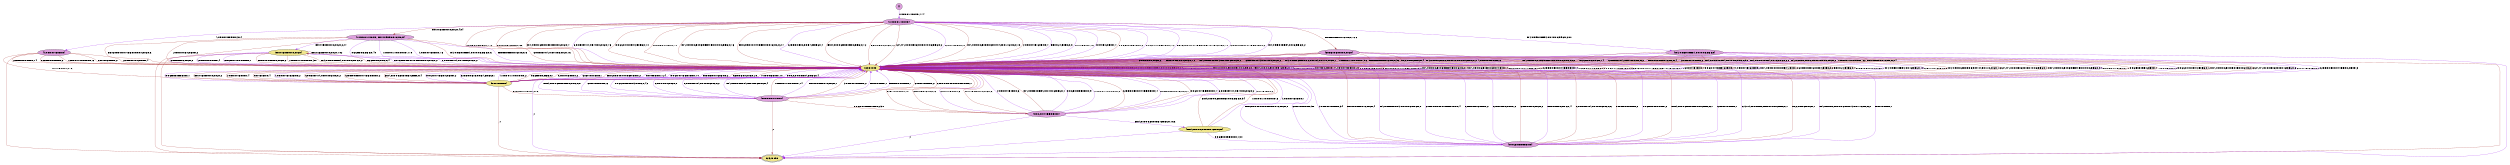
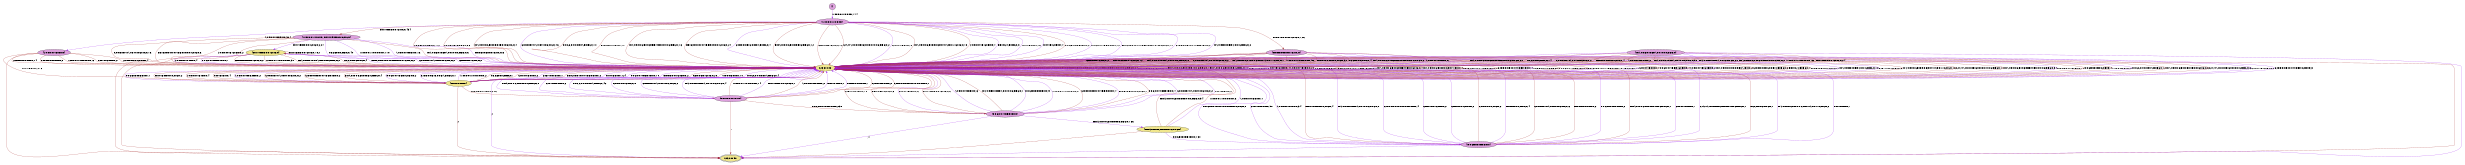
  digraph {
    node [fillcolor=plum style=filled]
    edge [color=brown]
    n1 [label="[]" width=0.5]
    n2 [label="[WINDOW-LOAD]" width=0.5]
    n3 [label="[SURNAME-FILL]" width=0.5]
    n4 [label="[WINDOW-LOAD, PAYMETHOD-CLICK]" width=0.5]
    x23300e8 [fillcolor=khaki width=0.5]
    n6 [label="[FARE_DETAIL-CLICK]" width=0.5]
    n7 [label="[INSURED_PERSON-UNCHECK]" width=0.5]
    n8 [fillcolor=khaki label="[NAME-FILL]" width=0.5]
    x2328058 [fillcolor=khaki peripheries=2 width=0.5]
    n10 [fillcolor=khaki label="[PAYMETHOD-CLICK]" width=0.5]
    n11 [label="[BIRTHDAY-FILL]" width=0.5]
    n12 [label="[DOCNUMBER-FILL]" width=0.5]
    n13 [fillcolor=khaki label="[EXIST_DOCEXPIRE-CHECK]" width=0.5]
    n14 [label="[DOCEXPIRE-FILL]" width=0.5]
    n1 -> n2 [color=purple label="WINDOW-LOAD/774"]
    n2 -> n3 [color=purple label="SURNAME-FILL/304"]
    n2 -> n4 [label="PAYMETHOD-CLICK/434"]
    n2 -> x23300e8 [label="ACCEPT-CHECK/112"]
    n2 -> x23300e8 [label="PROFILE-CHECK/66"]
    n2 -> x23300e8 [label="INSURANCE_INFO_EDIT-CLICK/4"]
    n2 -> x23300e8 [color=purple label="CONFIRM_SUBMIT-CLICK/46"]
    n2 -> x23300e8 [label="DOCCOUNTRY-SELECT/10"]
    n2 -> x23300e8 [label="BIRTHDAY-FILL/10"]
    n2 -> x23300e8 [label="INSURANCE_AGREEMENT-UNCHECK/16"]
    n2 -> x23300e8 [label="FF_CARD_NUMBER_ADD-CLICK/24"]
    n2 -> x23300e8 [color=purple label="C_PHONE_CODE-SELECT/4"]
    n2 -> x23300e8 [label="EXIST_DOCEXPIRE-CHECK/12"]
    n2 -> x23300e8 [label="GENDER-CLICK/12"]
    n2 -> x23300e8 [label="C_SMS_NOTIFICATION-UNCHECK/2"]
    n2 -> x23300e8 [color=purple label="C_NAME-FILL/8"]
    n2 -> x23300e8 [label="INSURANCE_PROGRAM_SHOW-CLICK/18"]
    n2 -> x23300e8 [label="SURNAME-CLEAR/4"]
    n2 -> x23300e8 [color=purple label="FF_AC-SELECT/8"]
    n2 -> x23300e8 [color=purple label="NAME-FILL/16"]
    n2 -> x23300e8 [color=purple label="NAME-CLEAR/4"]
    n2 -> x23300e8 [label="DOCEXPIRE-FILL/2"]
    n2 -> x23300e8 [color=purple label="DOCNUMBER-FILL/12"]
    n2 -> x23300e8 [color=purple label="FF_CARD_NUMBER_REMOVE-CLICK/10"]
    n2 -> x23300e8 [color=purple label="C_PHONE_NUMBER-FILL/2"]
    n2 -> x23300e8 [color=purple label="INSURED_PERSON-CHECK/2"]
    n2 -> n6 [label="FARE_DETAIL-CLICK/126"]
-   n2 -> n7 [color=purple label="INSURED_PERSON-UNCHECK/280"]
    n3 -> x23300e8 [label="SURNAME-CLEAR/4"]
    n3 -> x23300e8 [label="SURNAME-FILL/14"]
    n3 -> x23300e8 [label="BIRTHDAY-FILL/2"]
    n3 -> x23300e8 [label="WINDOW-UNLOAD/6"]
    n3 -> x23300e8 [label="NAME-CLEAR/2"]
    n3 -> n8 [label="NAME-FILL/276"]
    n3 -> x2328058
    n4 -> x23300e8 [color=purple label="ACCEPT-CHECK/40"]
    n4 -> x23300e8 [color=purple label="WINDOW-UNLOAD/118"]
    n4 -> x23300e8 [color=purple label="SURNAME-FILL/16"]
    n4 -> x23300e8 [label="INSURED_PERSON-UNCHECK/6"]
    n4 -> x23300e8 [color=purple label="FARE_DETAIL-CLICK/6"]
    n4 -> x23300e8 [label="CONFIRM_SUBMIT-CLICK/16"]
    n4 -> x23300e8 [label="FF_CARD_NUMBER_ADD-CLICK/6"]
    n4 -> x23300e8 [label="SURNAME-CLEAR/2"]
    n4 -> x2328058
    n4 -> n10 [color=purple label="PAYMETHOD-CLICK/224"]
    x23300e8 -> x23300e8 [color=purple label="GENDER-CLICK/6"]
    x23300e8 -> x23300e8 [label="PROFILE-CHECK/26"]
    x23300e8 -> x23300e8 [label="WINDOW-UNLOAD/84"]
    x23300e8 -> x23300e8 [color=purple label="FF_CARD_NUMBER_ADD-CLICK/26"]
    x23300e8 -> x23300e8 [label="CONFIRM_SUBMIT-CLICK/84"]
    x23300e8 -> x23300e8 [color=purple label="BIRTHDAY-FILL/10"]
    x23300e8 -> x23300e8 [color=purple label="ACCEPT-CHECK/14"]
    x23300e8 -> x23300e8 [color=purple label="INSURANCE_AGREEMENT-CHECK/2"]
    x23300e8 -> x23300e8 [color=purple label="INSURED_PERSON-UNCHECK/24"]
    x23300e8 -> x23300e8 [label="PAYMETHOD-CLICK/10"]
    x23300e8 -> x23300e8 [color=purple label="EXIST_DOCEXPIRE-UNCHECK/4"]
    x23300e8 -> x23300e8 [label="EXIST_DOCEXPIRE-CHECK/10"]
    x23300e8 -> x23300e8 [color=purple label="C_EMAIL-FILL/8"]
    x23300e8 -> x23300e8 [color=purple label="NAME-CLEAR/4"]
    x23300e8 -> x23300e8 [label="SURNAME-FILL/20"]
    x23300e8 -> x23300e8 [label="DOCEXPIRE-FILL/6"]
    x23300e8 -> x23300e8 [label="FF_CARD_NUMBER-CLEAR/2"]
    x23300e8 -> x23300e8 [color=purple label="INSURANCE_AGREEMENT-CLICK/4"]
    x23300e8 -> x23300e8 [label="INSURANCE_PROGRAM-FILL/4"]
    x23300e8 -> x23300e8 [label="FF_CARD_NUMBER-FILL/8"]
    x23300e8 -> x23300e8 [label="C_PHONE_NUMBER-FILL/4"]
    x23300e8 -> x23300e8 [color=purple label="ACCEPT-UNCHECK/8"]
    x23300e8 -> x23300e8 [label="DOCNUMBER-FILL/6"]
    x23300e8 -> x23300e8 [label="FF_CARD_NUMBER_REMOVE-CLICK/10"]
    x23300e8 -> x23300e8 [color=purple label="C_NAME-FILL/4"]
    x23300e8 -> x23300e8 [label="DOCNUMBER-CLEAR/4"]
    x23300e8 -> x23300e8 [label="SURNAME-CLEAR/2"]
    x23300e8 -> x23300e8 [color=purple label="INSURANT_ADDRESS-FILL/2"]
    x23300e8 -> x23300e8 [label="C_PHONE_CODE-SELECT/2"]
    x23300e8 -> x23300e8 [label="FF_AC-SELECT/4"]
    x23300e8 -> x23300e8 [label="FARE_DETAIL-CLICK/1"]
    x23300e8 -> x23300e8 [color=purple label="INSURED_PERSON-CHECK/18"]
    x23300e8 -> x23300e8 [color=purple label="C_EMAIL-CLEAR/6"]
    x23300e8 -> x23300e8 [label="INSURANCE_PROGRAM_SHOW-CLICK/16"]
    x23300e8 -> x23300e8 [label="C_SMS_NOTIFICATION-UNCHECK/10"]
    x23300e8 -> x23300e8 [label="INSURANCE_AGREEMENT-UNCHECK/34"]
    x23300e8 -> x23300e8 [color=purple label="BIRTHDAY-CLEAR/10"]
    x23300e8 -> x23300e8 [label="DOCEXPIRE-CLEAR/4"]
    x23300e8 -> x23300e8 [label="MIDDLE-FILL/2"]
    x23300e8 -> x23300e8 [color=purple label="DOCCOUNTRY-SELECT/12"]
    x23300e8 -> x23300e8 [label="INSURANCE_INFO_EDIT-CLICK/6"]
    x23300e8 -> x23300e8 [label="C_SMS_NOTIFICATION-CHECK/6"]
    x23300e8 -> x23300e8 [color=purple label="C_NAME-CLEAR/2"]
    x23300e8 -> x23300e8 [color=purple label="C_PHONE_NUMBER-CLEAR/3"]
    x23300e8 -> n8 [color=purple label="NAME-FILL/124"]
    x23300e8 -> x2328058 [color=purple label="/1"]
    n6 -> x23300e8 [label="WINDOW-UNLOAD/56"]
    n6 -> x23300e8 [label="FARE_DETAIL-CLICK/32"]
    n6 -> x23300e8 [label="ACCEPT-CHECK/4"]
    n6 -> x23300e8 [color=purple label="INSURANCE_AGREEMENT-UNCHECK/2"]
    n6 -> x23300e8 [color=purple label="SURNAME-FILL/6"]
    n6 -> x23300e8 [color=purple label="GENDER-CLICK/2"]
    n6 -> x23300e8 [label="PAYMETHOD-CLICK/12"]
    n6 -> x23300e8 [label="INSURED_PERSON-UNCHECK/8"]
    n6 -> x23300e8 [label="CONFIRM_SUBMIT-CLICK/2"]
    n6 -> x23300e8 [label="INSURANCE_PROGRAM_SHOW-CLICK/1"]
    n6 -> x2328058
    n7 -> x23300e8 [label="INSURED_PERSON-UNCHECK/90"]
    n7 -> x23300e8 [color=purple label="INSURED_PERSON-CHECK/20"]
    n7 -> x23300e8 [color=purple label="INSURANCE_AGREEMENT-CLICK/2"]
    n7 -> x23300e8 [color=purple label="WINDOW-UNLOAD/62"]
    n7 -> x23300e8 [label="PAYMETHOD-CLICK/24"]
    n7 -> x23300e8 [color=purple label="INSURANCE_AGREEMENT-UNCHECK/60"]
    n7 -> x23300e8 [label="ACCEPT-CHECK/14"]
    n7 -> x23300e8 [color=purple label="CONFIRM_SUBMIT-CLICK/2"]
    n7 -> x23300e8 [label="FARE_DETAIL-CLICK/4"]
    n7 -> x23300e8 [label="SURNAME-FILL/2"]
    n7 -> x2328058 [color=purple]
    n8 -> x23300e8 [color=purple label="DOCNUMBER-FILL/10"]
    n8 -> x23300e8 [color=purple label="BIRTHDAY-CLEAR/2"]
    n8 -> x23300e8 [label="GENDER-CLICK/28"]
    n8 -> x23300e8 [label="MIDDLE-FILL/10"]
    n8 -> x23300e8 [color=purple label="DOCCOUNTRY-SELECT/4"]
    n8 -> x23300e8 [color=purple label="DOCEXPIRE-FILL/1"]
    n8 -> x23300e8 [label="PAYMETHOD-CLICK/2"]
    n8 -> x23300e8 [label="SURNAME-FILL/4"]
    n8 -> x23300e8 [label="NAME-FILL/4"]
    n8 -> x23300e8 [color=purple label="SURNAME-CLEAR/2"]
    n8 -> x23300e8 [label="CONFIRM_SUBMIT-CLICK/2"]
    n8 -> x23300e8 [label="C_PHONE_NUMBER-FILL/2"]
    n8 -> x23300e8 [label="EXIST_DOCEXPIRE-CHECK/4"]
    n8 -> x23300e8 [color=purple label="DOCNUMBER-CLEAR/2"]
    n8 -> x23300e8 [color=purple label="C_PHONE_CODE-SELECT/1"]
    n8 -> x23300e8 [color=purple label="WINDOW-UNLOAD/2"]
    n8 -> x23300e8 [label="ACCEPT-CHECK/1"]
    n8 -> x23300e8 [label="C_NAME-FILL/2"]
    n8 -> x23300e8 [color=purple label="C_EMAIL-FILL/1"]
    n8 -> x23300e8 [label="FF_CARD_NUMBER-FILL/2"]
    n8 -> x2328058 [label="/1"]
    n8 -> n11 [label="BIRTHDAY-FILL/206"]
    n10 -> x23300e8 [label="WINDOW-UNLOAD/30"]
    n10 -> x23300e8 [label="INSURED_PERSON-UNCHECK/2"]
    n10 -> x23300e8 [label="ACCEPT-CHECK/4"]
    n10 -> x23300e8 [color=purple label="FF_CARD_NUMBER_ADD-CLICK/2"]
    n10 -> x23300e8 [color=purple label="CONFIRM_SUBMIT-CLICK/2"]
    n10 -> x23300e8 [color=purple label="GENDER-CLICK/2"]
    n10 -> x23300e8 [color=purple label="SURNAME-FILL/4"]
    n10 -> x23300e8 [color=purple label="DOCNUMBER-FILL/1"]
    n10 -> x23300e8 [label="FARE_DETAIL-CLICK/2"]
    n10 -> x2328058
    n10 -> n10 [label="PAYMETHOD-CLICK/182"]
    n11 -> x23300e8 [color=purple label="EXIST_DOCEXPIRE-CHECK/8"]
    n11 -> x23300e8 [color=purple label="C_EMAIL-FILL/6"]
    n11 -> x23300e8 [color=purple label="DOCCOUNTRY-SELECT/42"]
    n11 -> x23300e8 [color=purple label="GENDER-CLICK/8"]
    n11 -> x23300e8 [color=purple label="CONFIRM_SUBMIT-CLICK/2"]
    n11 -> x23300e8 [color=purple label="INSURED_PERSON-UNCHECK/4"]
    n11 -> x23300e8 [label="WINDOW-UNLOAD/14"]
    n11 -> x23300e8 [color=purple label="PAYMETHOD-CLICK/1"]
    n11 -> x23300e8 [label="SURNAME-FILL/2"]
    n11 -> x23300e8 [color=purple label="NAME-FILL/1"]
    n11 -> x23300e8 [color=purple label="BIRTHDAY-FILL/1"]
    n11 -> x23300e8 [label="C_NAME-FILL/2"]
    n11 -> x23300e8 [label="C_PHONE_NUMBER-FILL/1"]
    n11 -> x2328058 [label="/1"]
    n11 -> n12 [label="DOCNUMBER-FILL/230"]
    n12 -> x23300e8 [label="C_EMAIL-FILL/18"]
    n12 -> x23300e8 [label="GENDER-CLICK/6"]
    n12 -> x23300e8 [color=purple label="C_NAME-FILL/6"]
    n12 -> x23300e8 [label="PAYMETHOD-CLICK/6"]
    n12 -> x23300e8 [color=purple label="SURNAME-FILL/6"]
    n12 -> x23300e8 [label="INSURED_PERSON-UNCHECK/1"]
    n12 -> x23300e8 [color=purple label="DOCEXPIRE-FILL/9"]
    n12 -> x23300e8 [color=purple label="WINDOW-UNLOAD/8"]
    n12 -> x23300e8 [label="C_PHONE_NUMBER-FILL/4"]
    n12 -> x23300e8 [color=purple label="FARE_DETAIL-CLICK/1"]
    n12 -> x23300e8 [label="DOCNUMBER-FILL/4"]
    n12 -> x23300e8 [color=purple label="CONFIRM_SUBMIT-CLICK/2"]
    n12 -> x23300e8 [color=purple label="NAME-FILL/2"]
    n12 -> x2328058 [color=purple label="/1"]
    n12 -> n13 [color=purple label="EXIST_DOCEXPIRE-CHECK/166"]
    n13 -> x23300e8 [label="EXIST_DOCEXPIRE-UNCHECK/34"]
    n13 -> x23300e8 [label="WINDOW-UNLOAD/6"]
    n13 -> x23300e8 [color=purple label="SURNAME-FILL/1"]
-   n13 -> x2328058 [color=purple]
+   n13 -> x2328058
    n13 -> n14 [color=purple label="DOCEXPIRE-FILL/130"]
    n14 -> x23300e8 [color=purple label="FF_CARD_NUMBER_ADD-CLICK/8"]
    n14 -> x23300e8 [color=purple label="C_EMAIL-FILL/50"]
    n14 -> x23300e8 [color=purple label="SURNAME-FILL/34"]
    n14 -> x23300e8 [label="PAYMETHOD-CLICK/4"]
    n14 -> x23300e8 [color=purple label="INSURED_PERSON-UNCHECK/8"]
    n14 -> x23300e8 [color=purple label="C_PHONE_NUMBER-FILL/4"]
    n14 -> x23300e8 [color=purple label="C_EMAIL-CLEAR/2"]
    n14 -> x23300e8 [color=purple label="C_NAME-CLEAR/2"]
    n14 -> x23300e8 [label="GENDER-CLICK/2"]
    n14 -> x23300e8 [color=purple label="PROFILE-CHECK/4"]
    n14 -> x23300e8 [label="CONFIRM_SUBMIT-CLICK/6"]
    n14 -> x23300e8 [label="BIRTHDAY-FILL/2"]
    n14 -> x23300e8 [color=purple label="DOCEXPIRE-FILL/2"]
    n14 -> x23300e8 [label="EXIST_DOCEXPIRE-UNCHECK/1"]
    n14 -> x23300e8 [color=purple label="C_NAME-FILL/1"]
    n14 -> x23300e8 [color=purple label="C_SMS_NOTIFICATION-UNCHECK/1"]
    n14 -> x23300e8 [label="ACCEPT-CHECK/1"]
    n14 -> x23300e8 [color=purple label="INSURANCE_PROGRAM_SHOW-CLICK/2"]
    n14 -> x23300e8 [color=purple label="NAME-FILL/1"]
    n14 -> x2328058 [color=purple]
  }
